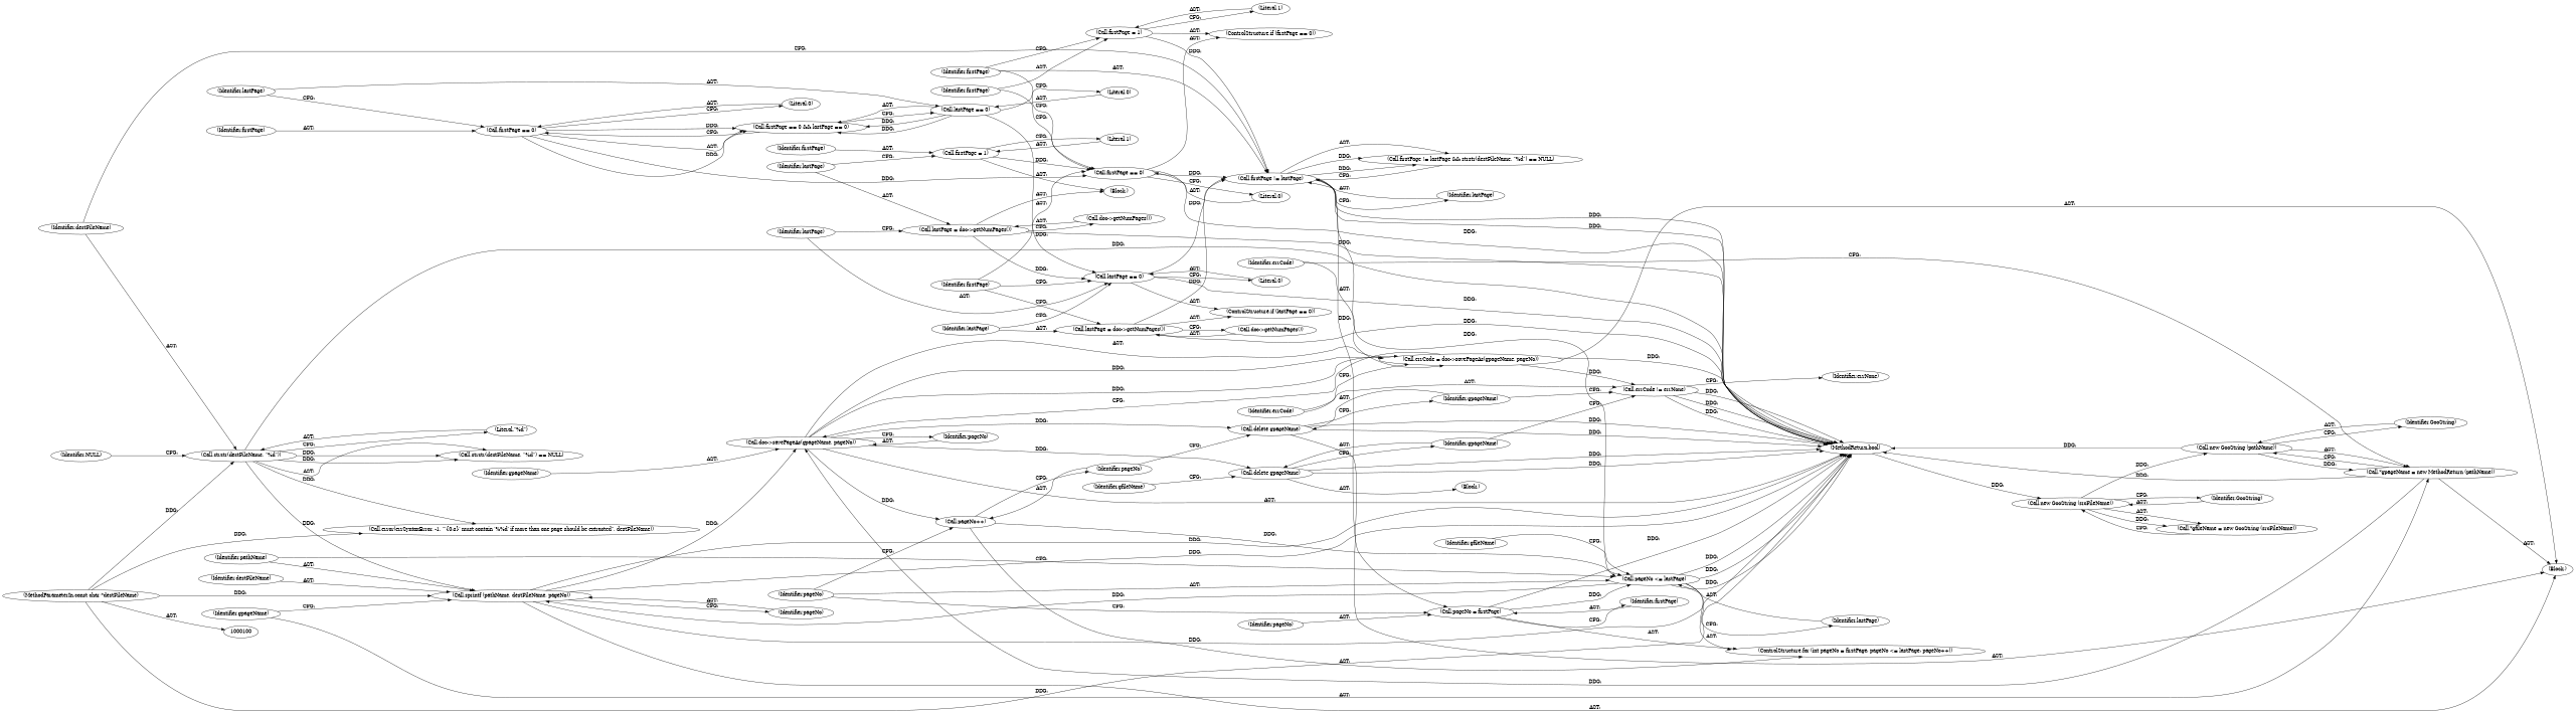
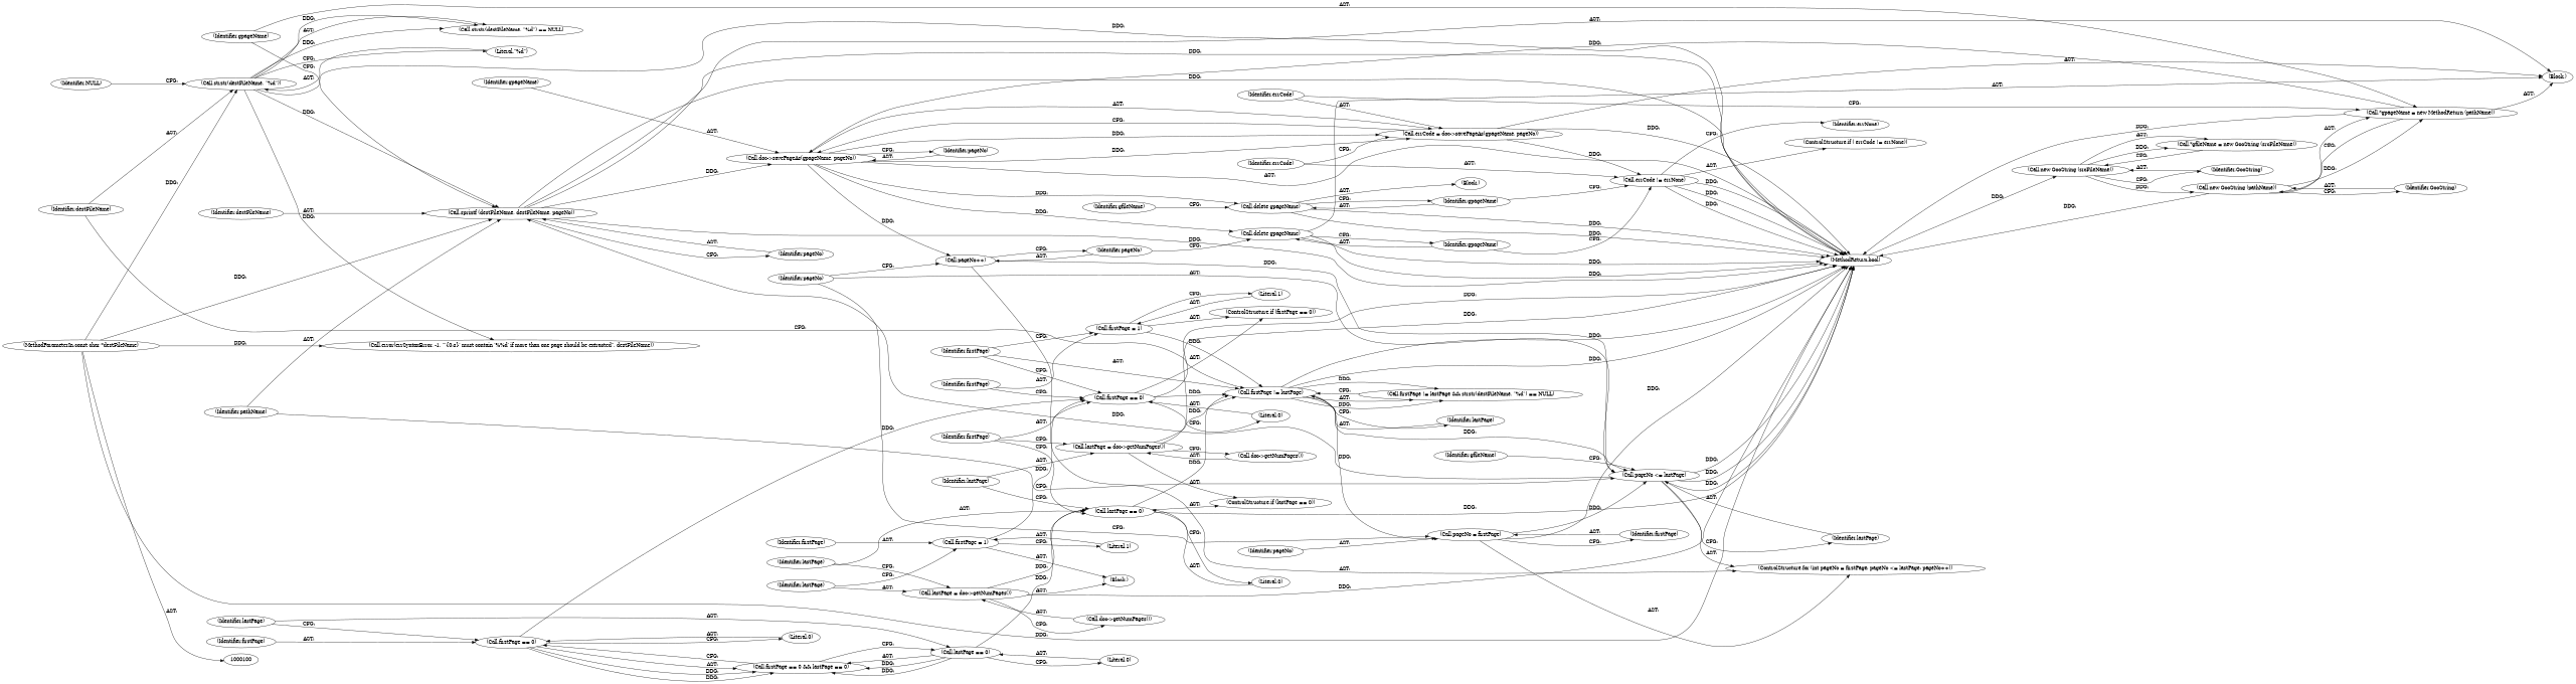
  digraph {
    rankdir=LR
-   n1 [label="(Call,sprintf (pathName, destFileName, pageNo))"]
+   n1 [label="(Call,sprintf (destFileName, destFileName, pageNo))"]
    n2 [label="(Call,doc->savePageAs(gpageName, pageNo))"]
    n3 [label="(Identifier,pageNo)"]
    n4 [label="(MethodReturn,bool)"]
    n5 [label="(Block,)"]
    n6 [label="(Call,pageNo++)"]
    n7 [label="(Call,errCode = doc->savePageAs(gpageName, pageNo))"]
    n8 [label="(Call,delete gpageName)"]
    n9 [label="(Call,delete gpageName)"]
    n10 [label="(Identifier,pageNo)"]
    n11 [label="(Call,new GooString (srcFileName))"]
    n12 [label="(Call,strstr(destFileName, \"%d\"))"]
    n13 [label="(Call,error(errSyntaxError, -1, \"'{0:s}' must contain '%%d' if more than one page should be extracted\", destFileName))"]
    n14 [label="(Literal,\"%d\")"]
    n15 [label="(Call,strstr(destFileName, \"%d\") == NULL)"]
    n16 [label="(MethodParameterIn,const char *destFileName)"]
    1000100
    n18 [label="(Call,pageNo <= lastPage)"]
    n19 [label="(ControlStructure,for (int pageNo = firstPage; pageNo <= lastPage; pageNo++))"]
    n20 [label="(Identifier,lastPage)"]
    n21 [label="(Call,pageNo = firstPage)"]
    n22 [label="(Identifier,firstPage)"]
    n23 [label="(Call,firstPage != lastPage)"]
    n24 [label="(Identifier,lastPage)"]
    n25 [label="(Call,firstPage != lastPage && strstr(destFileName, \"%d\") == NULL)"]
    n26 [label="(Call,firstPage == 0)"]
    n27 [label="(ControlStructure,if (firstPage == 0))"]
    n28 [label="(Literal,0)"]
    n29 [label="(Call,firstPage == 0)"]
    n30 [label="(Literal,0)"]
    n31 [label="(Call,firstPage == 0 && lastPage == 0)"]
    n32 [label="(Call,lastPage == 0)"]
    n33 [label="(Call,firstPage = 1)"]
    n34 [label="(Literal,1)"]
    n35 [label="(Block,)"]
    n36 [label="(Call,firstPage = 1)"]
    n37 [label="(Literal,1)"]
    n38 [label="(Call,lastPage == 0)"]
    n39 [label="(Literal,0)"]
    n40 [label="(ControlStructure,if (lastPage == 0))"]
    n41 [label="(Call,lastPage = doc->getNumPages())"]
    n42 [label="(Call,doc->getNumPages())"]
    n43 [label="(Literal,0)"]
    n44 [label="(Call,lastPage = doc->getNumPages())"]
    n45 [label="(Call,doc->getNumPages())"]
    n46 [label="(Identifier,pageNo)"]
    n47 [label="(Call,errCode != errNone)"]
    n48 [label="(Block,)"]
    n49 [label="(Identifier,gpageName)"]
    n50 [label="(Identifier,gpageName)"]
    n51 [label="(Call,*gpageName = new MethodReturn (pathName))"]
    n52 [label="(Call,new GooString (pathName))"]
    n53 [label="(Identifier,GooString)"]
    n54 [label="(Identifier,GooString)"]
    n55 [label="(Call,*gfileName = new GooString (srcFileName))"]
    n56 [label="(Identifier,errNone)"]
+   n57 [label="(ControlStructure,if ( errCode != errNone))"]
    n58 [label="(Identifier,firstPage)"]
    n59 [label="(Identifier,firstPage)"]
    n60 [label="(Identifier,lastPage)"]
    n61 [label="(Identifier,NULL)"]
    n62 [label="(Identifier,errCode)"]
    n63 [label="(Identifier,gpageName)"]
    n64 [label="(Identifier,pageNo)"]
    n65 [label="(Identifier,firstPage)"]
    n66 [label="(Identifier,destFileName)"]
    n67 [label="(Identifier,destFileName)"]
    n68 [label="(Identifier,pathName)"]
    n69 [label="(Identifier,lastPage)"]
    n70 [label="(Identifier,gpageName)"]
    n71 [label="(Identifier,gfileName)"]
    n72 [label="(Identifier,firstPage)"]
    n73 [label="(Identifier,lastPage)"]
    n74 [label="(Identifier,gfileName)"]
    n75 [label="(Identifier,errCode)"]
    n76 [label="(Identifier,pageNo)"]
    n77 [label="(Identifier,lastPage)"]
    n78 [label="(Identifier,firstPage)"]
    n1 -> n2 [label="DDG: "]
    n1 -> n3 [label="CFG: "]
    n1 -> n4 [label="DDG: "]
    n1 -> n4 [label="DDG: "]
    n1 -> n4 [label="DDG: "]
    n1 -> n5 [label="AST: "]
    n2 -> n4 [label="AST: "]
    n2 -> n6 [label="DDG: "]
    n2 -> n7 [label="AST: "]
    n2 -> n7 [label="DDG: "]
    n2 -> n7 [label="DDG: "]
    n2 -> n8 [label="DDG: "]
    n2 -> n9 [label="DDG: "]
    n2 -> n10 [label="CFG: "]
    n3 -> n1 [label="AST: "]
    n4 -> n11 [label="DDG: "]
    n6 -> n18 [label="DDG: "]
    n6 -> n19 [label="AST: "]
    n6 -> n46 [label="CFG: "]
    n7 -> n2 [label="CFG: "]
    n7 -> n4 [label="DDG: "]
    n7 -> n5 [label="AST: "]
    n7 -> n47 [label="DDG: "]
    n8 -> n4 [label="DDG: "]
    n8 -> n4 [label="DDG: "]
    n8 -> n48 [label="AST: "]
    n8 -> n49 [label="CFG: "]
    n9 -> n4 [label="DDG: "]
    n9 -> n4 [label="DDG: "]
    n9 -> n5 [label="AST: "]
    n9 -> n50 [label="CFG: "]
    n10 -> n2 [label="AST: "]
    n11 -> n52 [label="DDG: "]
    n11 -> n54 [label="CFG: "]
    n11 -> n55 [label="AST: "]
    n11 -> n55 [label="DDG: "]
    n12 -> n1 [label="DDG: "]
    n12 -> n4 [label="DDG: "]
    n12 -> n13 [label="DDG: "]
    n12 -> n14 [label="CFG: "]
    n12 -> n15 [label="AST: "]
    n12 -> n15 [label="DDG: "]
    n12 -> n15 [label="DDG: "]
    n14 -> n12 [label="AST: "]
    n16 -> n1 [label="DDG: "]
    n16 -> n4 [label="DDG: "]
    n16 -> n12 [label="DDG: "]
    n16 -> n13 [label="DDG: "]
    n16 -> 1000100 [label="AST: "]
    n18 -> n1 [label="DDG: "]
    n18 -> n4 [label="DDG: "]
    n18 -> n4 [label="DDG: "]
    n18 -> n4 [label="DDG: "]
    n18 -> n19 [label="AST: "]
    n18 -> n20 [label="CFG: "]
    n20 -> n18 [label="AST: "]
    n21 -> n4 [label="DDG: "]
    n21 -> n18 [label="DDG: "]
    n21 -> n19 [label="AST: "]
    n21 -> n22 [label="CFG: "]
    n22 -> n21 [label="AST: "]
    n23 -> n4 [label="DDG: "]
    n23 -> n4 [label="DDG: "]
    n23 -> n18 [label="DDG: "]
    n23 -> n21 [label="DDG: "]
    n23 -> n24 [label="CFG: "]
    n23 -> n25 [label="AST: "]
    n23 -> n25 [label="DDG: "]
    n23 -> n25 [label="DDG: "]
    n24 -> n23 [label="AST: "]
    n25 -> n23 [label="CFG: "]
    n26 -> n4 [label="DDG: "]
    n26 -> n23 [label="DDG: "]
    n26 -> n27 [label="AST: "]
    n26 -> n28 [label="CFG: "]
    n28 -> n26 [label="AST: "]
    n29 -> n26 [label="DDG: "]
    n29 -> n30 [label="CFG: "]
    n29 -> n31 [label="AST: "]
    n29 -> n31 [label="DDG: "]
    n29 -> n31 [label="DDG: "]
    n30 -> n29 [label="AST: "]
    n31 -> n29 [label="CFG: "]
    n31 -> n32 [label="CFG: "]
    n32 -> n31 [label="AST: "]
    n32 -> n31 [label="DDG: "]
    n32 -> n31 [label="DDG: "]
    n32 -> n38 [label="DDG: "]
    n32 -> n43 [label="CFG: "]
    n33 -> n26 [label="DDG: "]
    n33 -> n34 [label="CFG: "]
    n33 -> n35 [label="AST: "]
    n34 -> n33 [label="AST: "]
    n36 -> n23 [label="DDG: "]
    n36 -> n27 [label="AST: "]
    n36 -> n37 [label="CFG: "]
    n37 -> n36 [label="AST: "]
    n38 -> n4 [label="DDG: "]
    n38 -> n23 [label="DDG: "]
    n38 -> n39 [label="CFG: "]
    n38 -> n40 [label="AST: "]
    n39 -> n38 [label="AST: "]
    n41 -> n4 [label="DDG: "]
    n41 -> n35 [label="AST: "]
    n41 -> n38 [label="DDG: "]
    n41 -> n42 [label="CFG: "]
    n42 -> n41 [label="AST: "]
    n43 -> n32 [label="AST: "]
    n44 -> n4 [label="DDG: "]
    n44 -> n23 [label="DDG: "]
    n44 -> n40 [label="AST: "]
    n44 -> n45 [label="CFG: "]
    n45 -> n44 [label="AST: "]
    n46 -> n6 [label="AST: "]
    n46 -> n9 [label="CFG: "]
    n47 -> n4 [label="DDG: "]
    n47 -> n4 [label="DDG: "]
    n47 -> n4 [label="DDG: "]
    n47 -> n56 [label="CFG: "]
+   n47 -> n57 [label="AST: "]
    n49 -> n8 [label="AST: "]
    n49 -> n47 [label="CFG: "]
    n50 -> n9 [label="AST: "]
    n50 -> n47 [label="CFG: "]
    n51 -> n2 [label="DDG: "]
    n51 -> n4 [label="DDG: "]
    n51 -> n5 [label="AST: "]
    n51 -> n52 [label="CFG: "]
    n52 -> n4 [label="DDG: "]
    n52 -> n51 [label="AST: "]
    n52 -> n51 [label="DDG: "]
    n52 -> n53 [label="CFG: "]
    n53 -> n52 [label="AST: "]
    n54 -> n11 [label="AST: "]
    n55 -> n11 [label="CFG: "]
    n58 -> n33 [label="AST: "]
    n59 -> n26 [label="AST: "]
    n59 -> n38 [label="CFG: "]
    n59 -> n44 [label="CFG: "]
    n60 -> n38 [label="CFG: "]
    n60 -> n44 [label="AST: "]
    n61 -> n12 [label="CFG: "]
    n62 -> n7 [label="AST: "]
    n62 -> n51 [label="CFG: "]
    n63 -> n1 [label="CFG: "]
    n63 -> n51 [label="AST: "]
    n64 -> n21 [label="AST: "]
    n65 -> n23 [label="AST: "]
    n65 -> n26 [label="CFG: "]
    n65 -> n36 [label="CFG: "]
    n66 -> n12 [label="AST: "]
    n66 -> n23 [label="CFG: "]
    n67 -> n1 [label="AST: "]
    n68 -> n1 [label="AST: "]
    n68 -> n18 [label="CFG: "]
    n69 -> n29 [label="CFG: "]
    n69 -> n32 [label="AST: "]
    n70 -> n2 [label="AST: "]
    n71 -> n8 [label="CFG: "]
    n72 -> n26 [label="CFG: "]
    n72 -> n36 [label="AST: "]
    n73 -> n33 [label="CFG: "]
    n73 -> n41 [label="AST: "]
    n74 -> n18 [label="CFG: "]
    n75 -> n7 [label="CFG: "]
    n75 -> n47 [label="AST: "]
    n76 -> n6 [label="CFG: "]
    n76 -> n18 [label="AST: "]
    n76 -> n21 [label="CFG: "]
    n77 -> n38 [label="AST: "]
    n77 -> n41 [label="CFG: "]
    n78 -> n29 [label="AST: "]
  }
